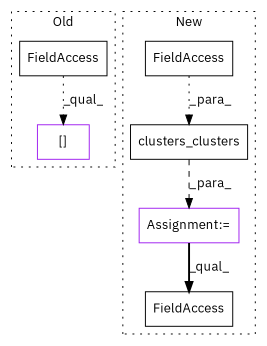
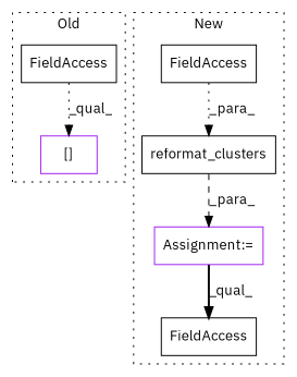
  digraph {
    fontname="IBM Plex Sans"
    node [a=22 shape=box color=black fontname="IBM Plex Sans"]
    edge [style=dotted fontname="IBM Plex Sans"]
    n1 [a=2 l="12,1" label="[]" s="8005,8018" color=purple]
    n2 [l=11 label=FieldAccess s=8005]
-   n3 [a=32 l="18,1" label=clusters_clusters s="7723,7749"]
+   n3 [a=32 l="18,1" label=reformat_clusters s="7723,7749"]
    n4 [l=18 label=FieldAccess s=7822]
    n5 [a=7 l=1 label="Assignment:=" s=7718 color=purple]
    n6 [l=8 label=FieldAccess s=7741]
    subgraph cluster_1 {
      label=Old
      style=dotted
      n1
      n2
    }
    subgraph cluster_2 {
      label=New
      style=dotted
      n3
      n4
      n5
      n6
    }
    n2 -> n1 [label=_qual_]
    n3 -> n5 [label=_para_ style=dashed]
    n5 -> n4 [label=_qual_ style=bold]
    n6 -> n3 [label=_para_]
  }
